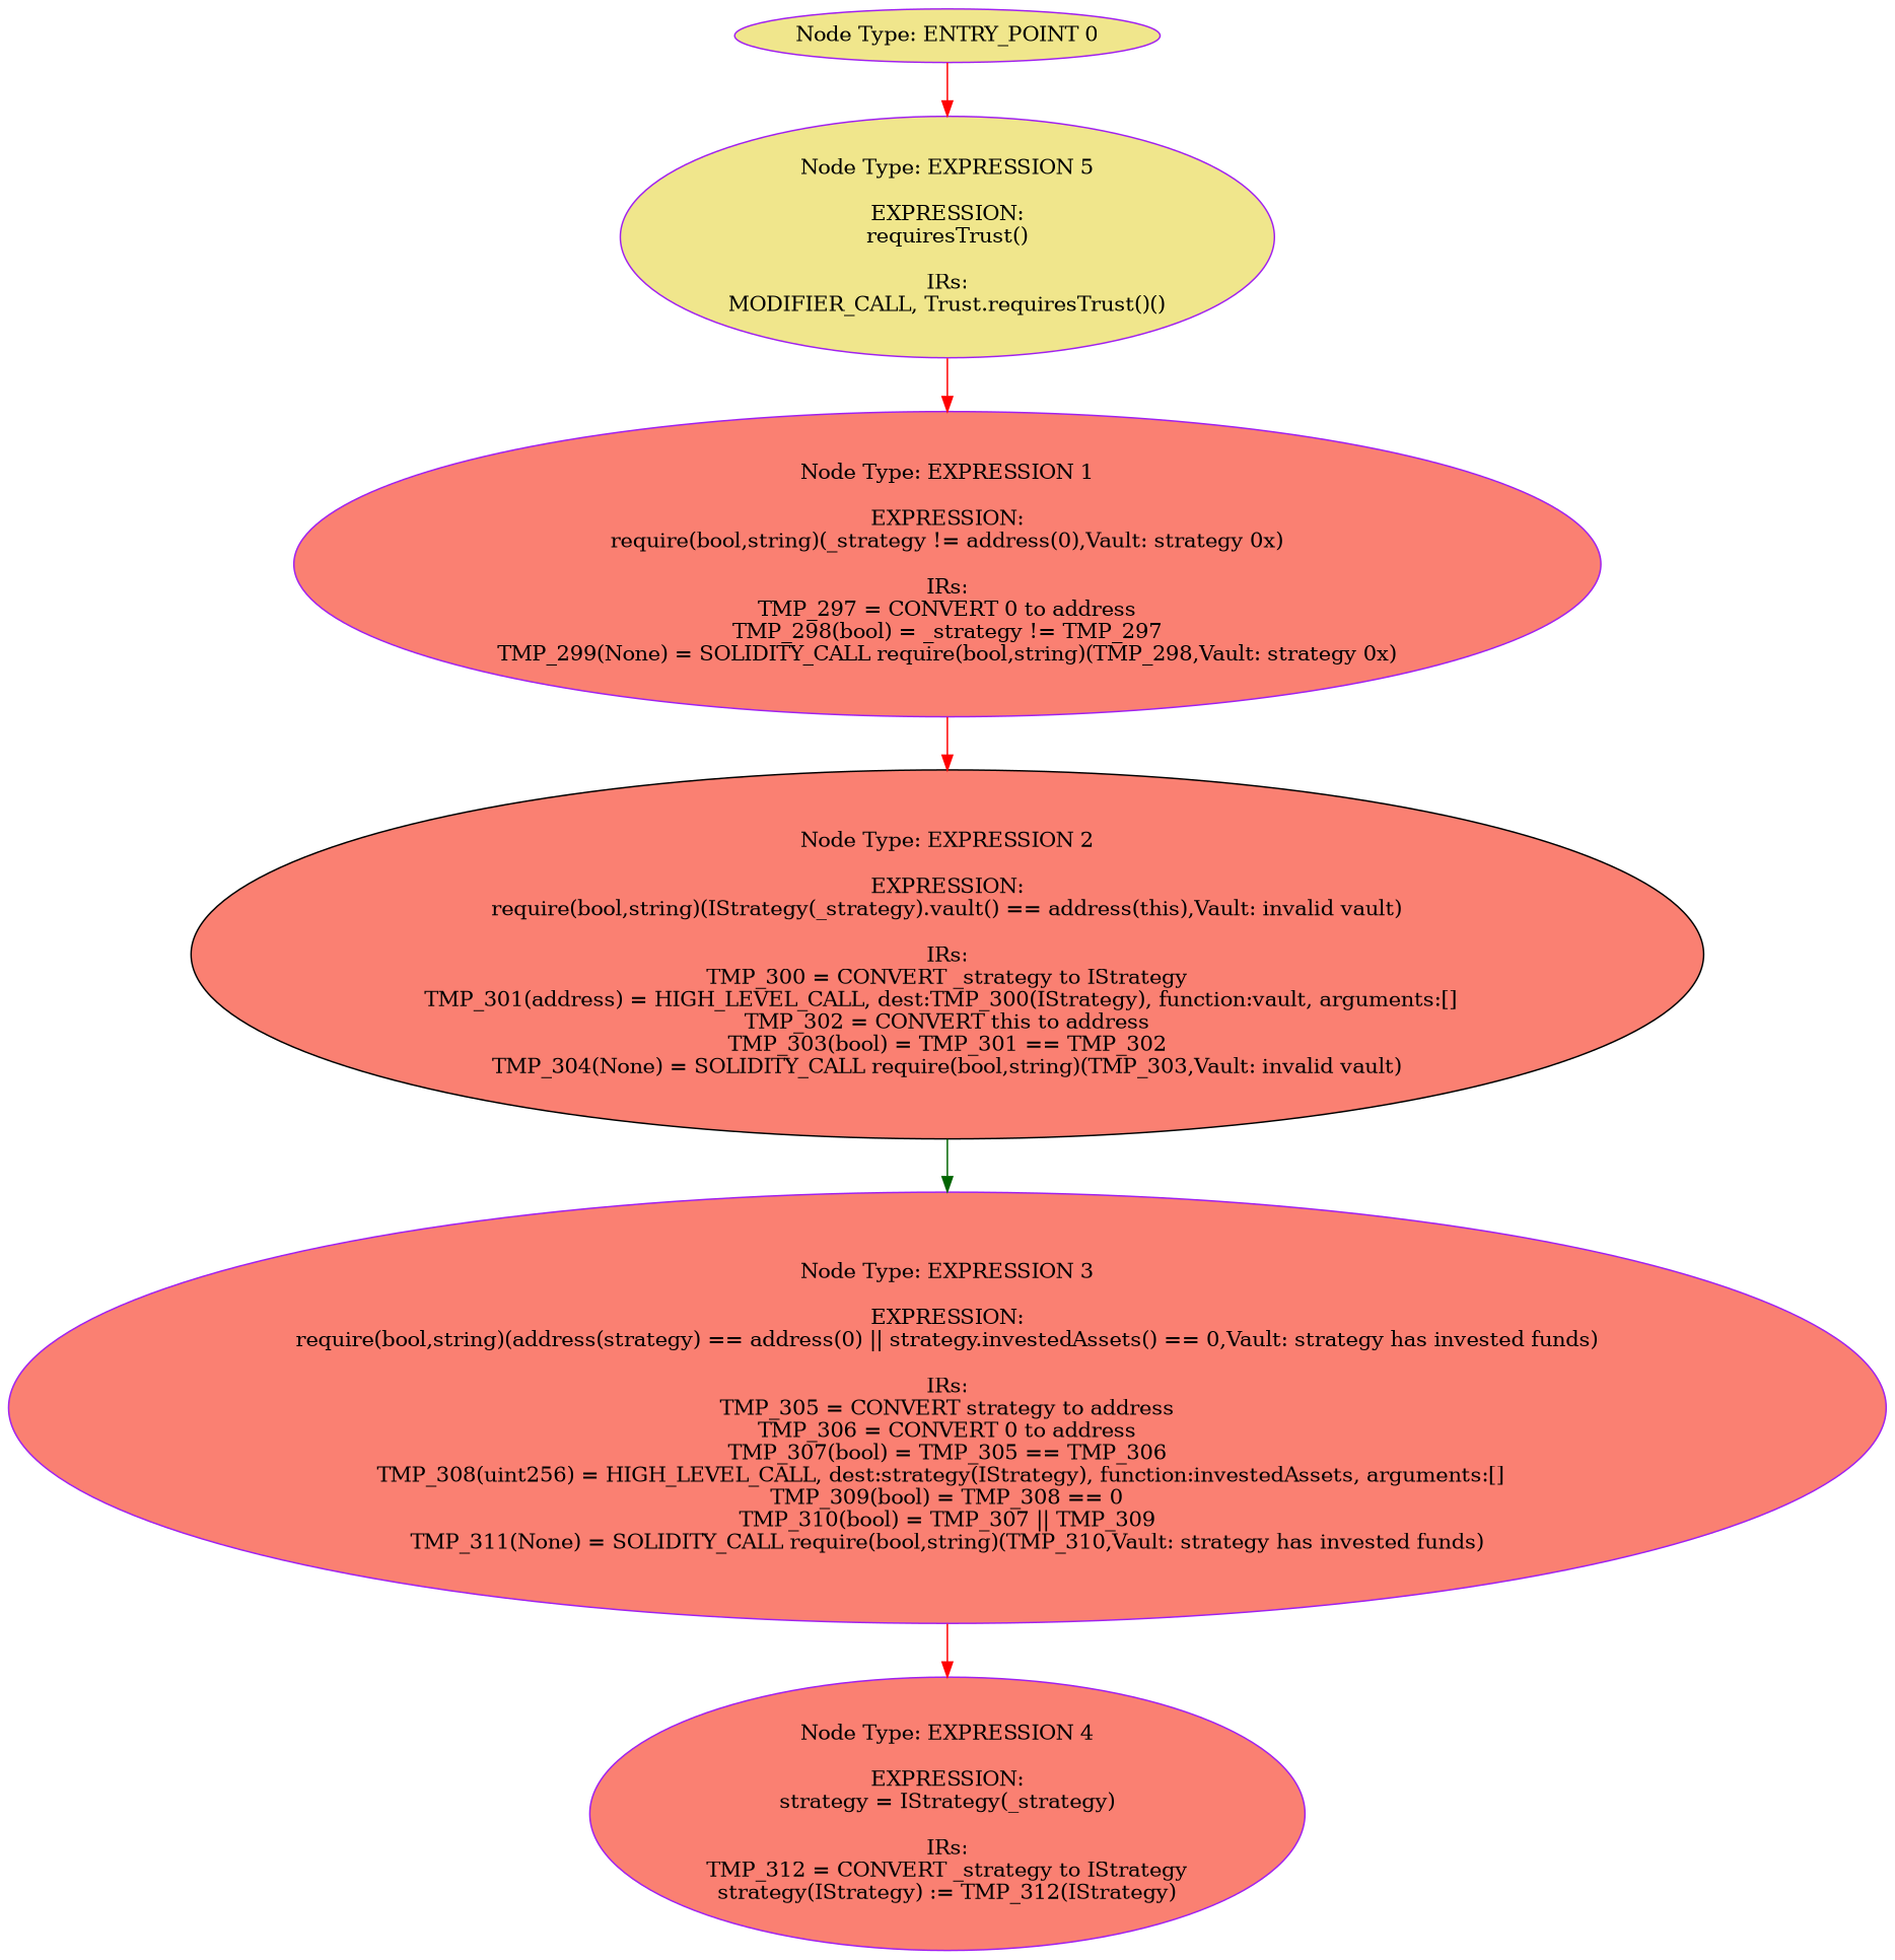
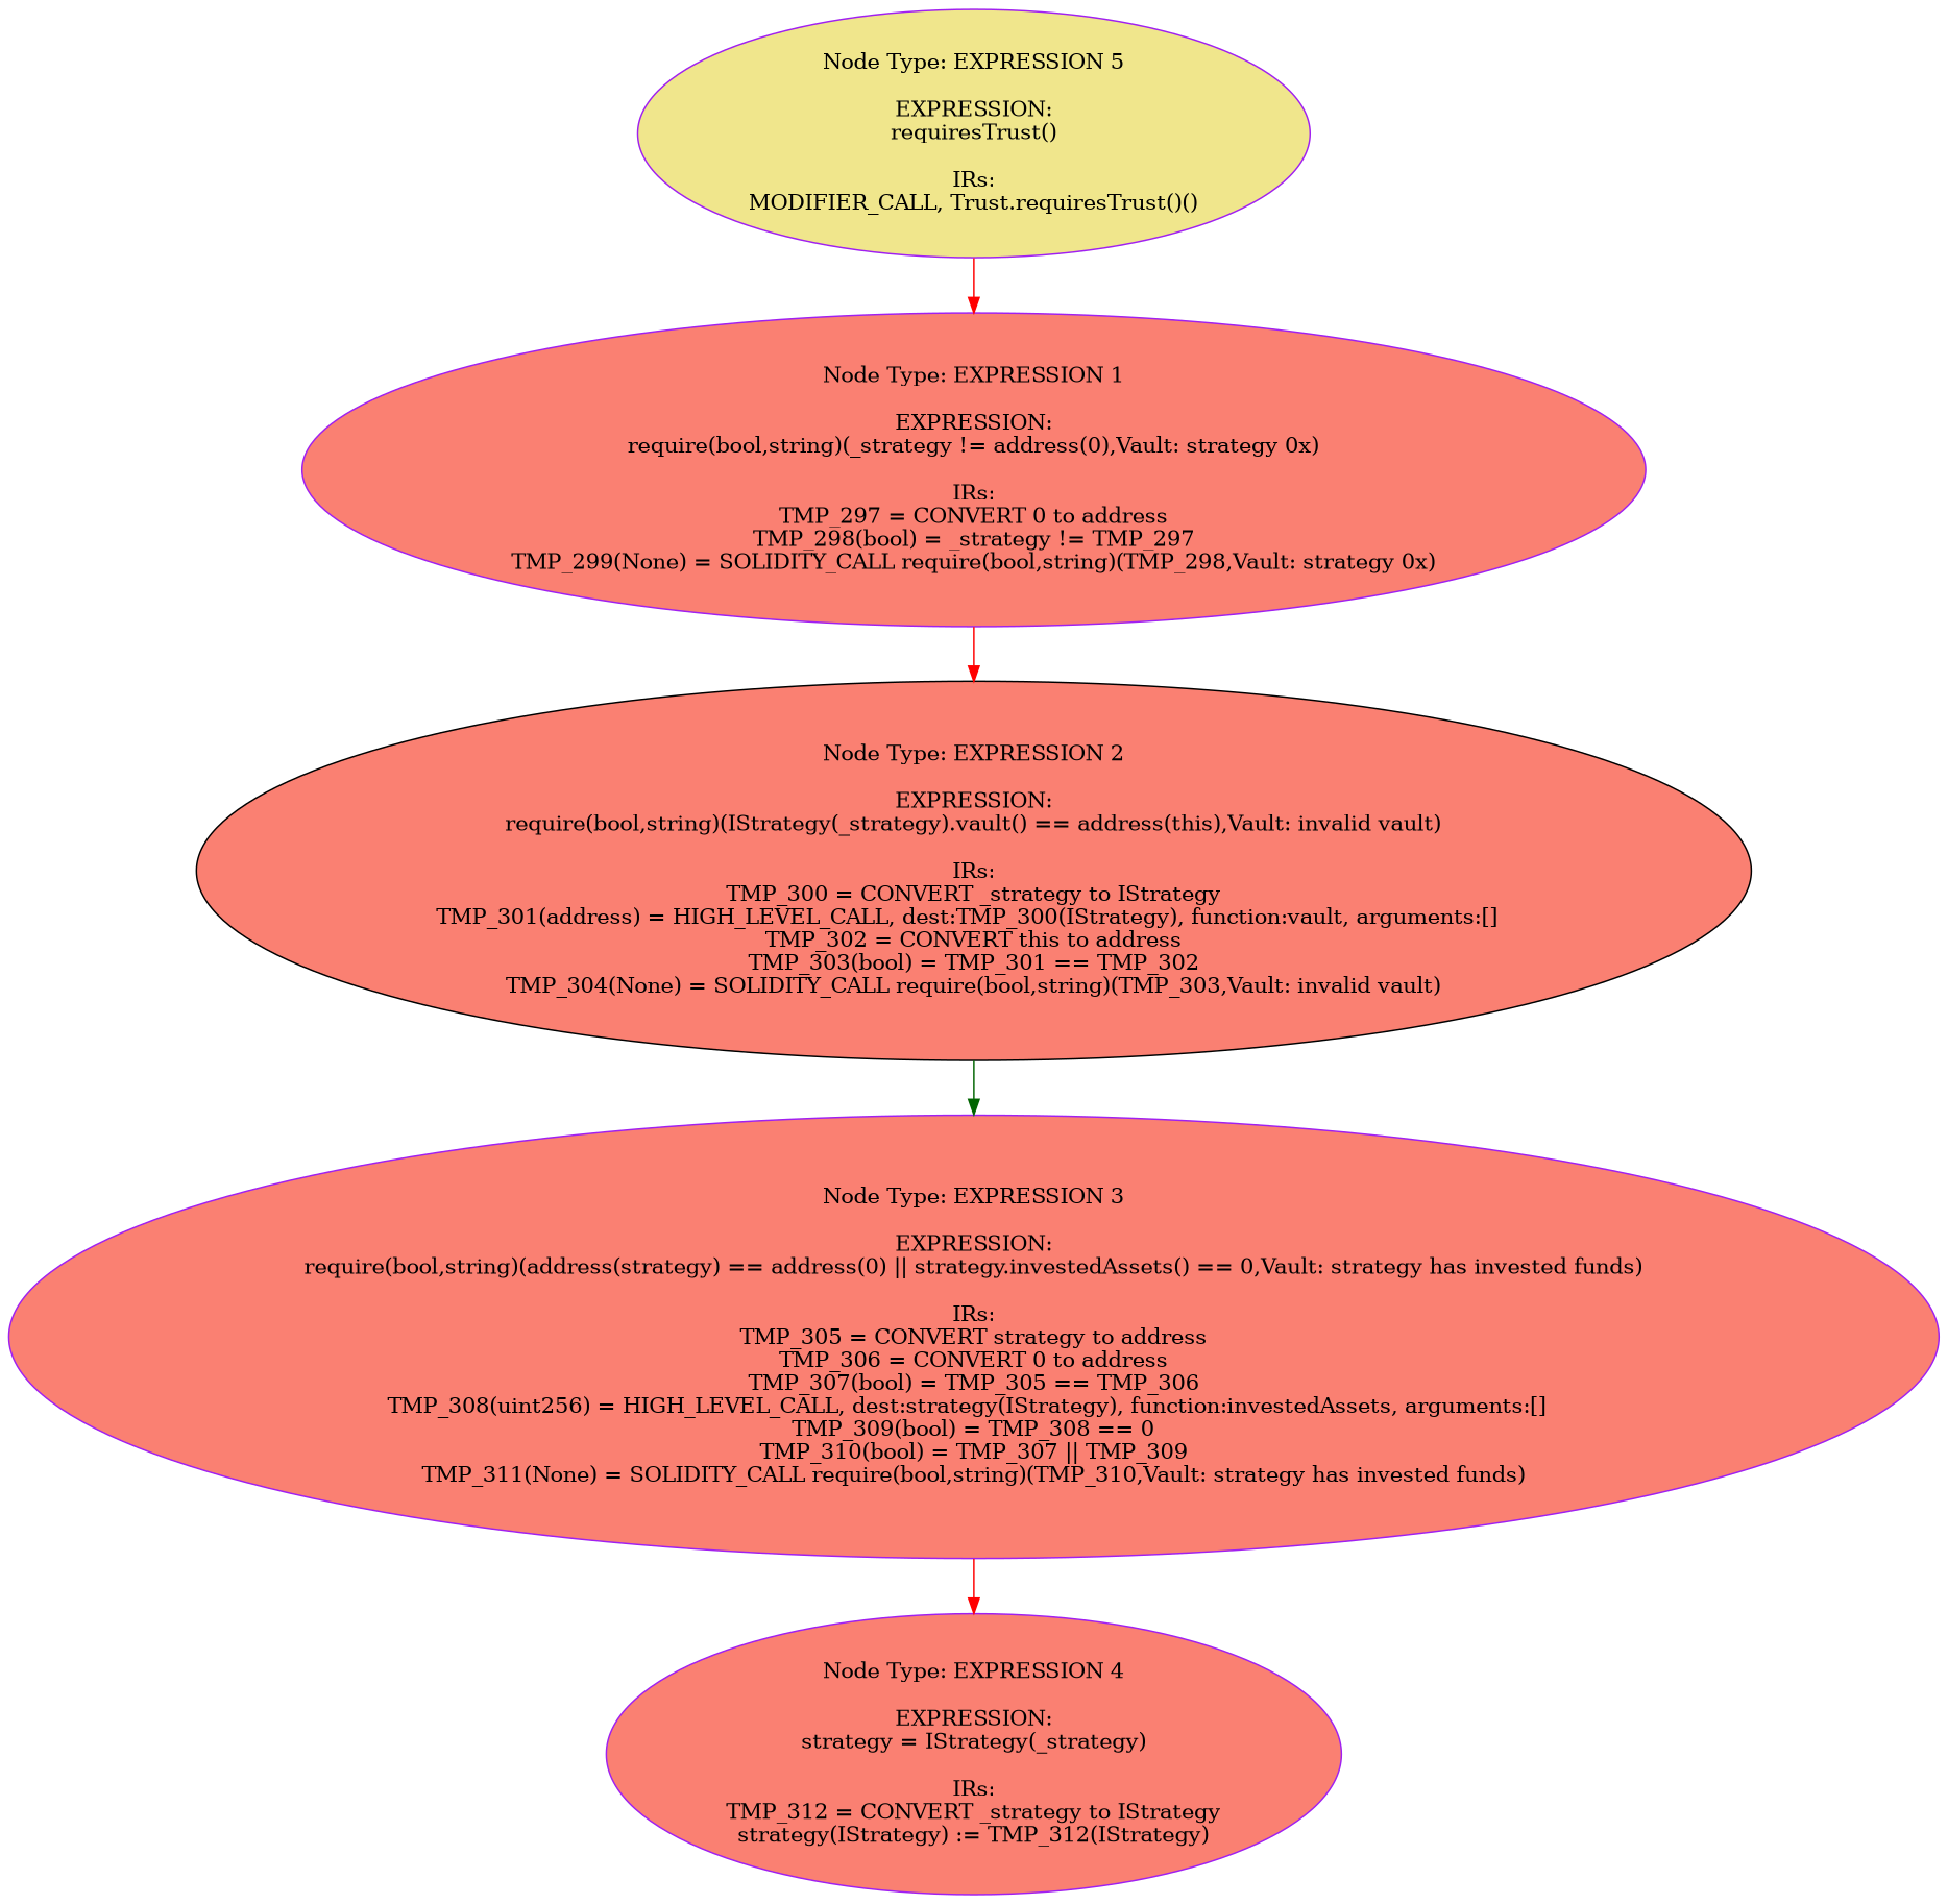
  digraph {
    node [style=filled fillcolor=salmon color=purple]
    edge [color=red]
-   n1 [label="Node Type: ENTRY_POINT 0\n" fillcolor=khaki]
    n2 [label="Node Type: EXPRESSION 5\n\nEXPRESSION:\nrequiresTrust()\n\nIRs:\nMODIFIER_CALL, Trust.requiresTrust()()" fillcolor=khaki]
    n3 [label="Node Type: EXPRESSION 1\n\nEXPRESSION:\nrequire(bool,string)(_strategy != address(0),Vault: strategy 0x)\n\nIRs:\nTMP_297 = CONVERT 0 to address\nTMP_298(bool) = _strategy != TMP_297\nTMP_299(None) = SOLIDITY_CALL require(bool,string)(TMP_298,Vault: strategy 0x)"]
    n4 [label="Node Type: EXPRESSION 2\n\nEXPRESSION:\nrequire(bool,string)(IStrategy(_strategy).vault() == address(this),Vault: invalid vault)\n\nIRs:\nTMP_300 = CONVERT _strategy to IStrategy\nTMP_301(address) = HIGH_LEVEL_CALL, dest:TMP_300(IStrategy), function:vault, arguments:[]  \nTMP_302 = CONVERT this to address\nTMP_303(bool) = TMP_301 == TMP_302\nTMP_304(None) = SOLIDITY_CALL require(bool,string)(TMP_303,Vault: invalid vault)" color=black]
    n5 [label="Node Type: EXPRESSION 3\n\nEXPRESSION:\nrequire(bool,string)(address(strategy) == address(0) || strategy.investedAssets() == 0,Vault: strategy has invested funds)\n\nIRs:\nTMP_305 = CONVERT strategy to address\nTMP_306 = CONVERT 0 to address\nTMP_307(bool) = TMP_305 == TMP_306\nTMP_308(uint256) = HIGH_LEVEL_CALL, dest:strategy(IStrategy), function:investedAssets, arguments:[]  \nTMP_309(bool) = TMP_308 == 0\nTMP_310(bool) = TMP_307 || TMP_309\nTMP_311(None) = SOLIDITY_CALL require(bool,string)(TMP_310,Vault: strategy has invested funds)"]
    n6 [label="Node Type: EXPRESSION 4\n\nEXPRESSION:\nstrategy = IStrategy(_strategy)\n\nIRs:\nTMP_312 = CONVERT _strategy to IStrategy\nstrategy(IStrategy) := TMP_312(IStrategy)"]
-   n1 -> n2
    n2 -> n3
    n3 -> n4
    n4 -> n5 [color=darkgreen]
    n5 -> n6
  }
